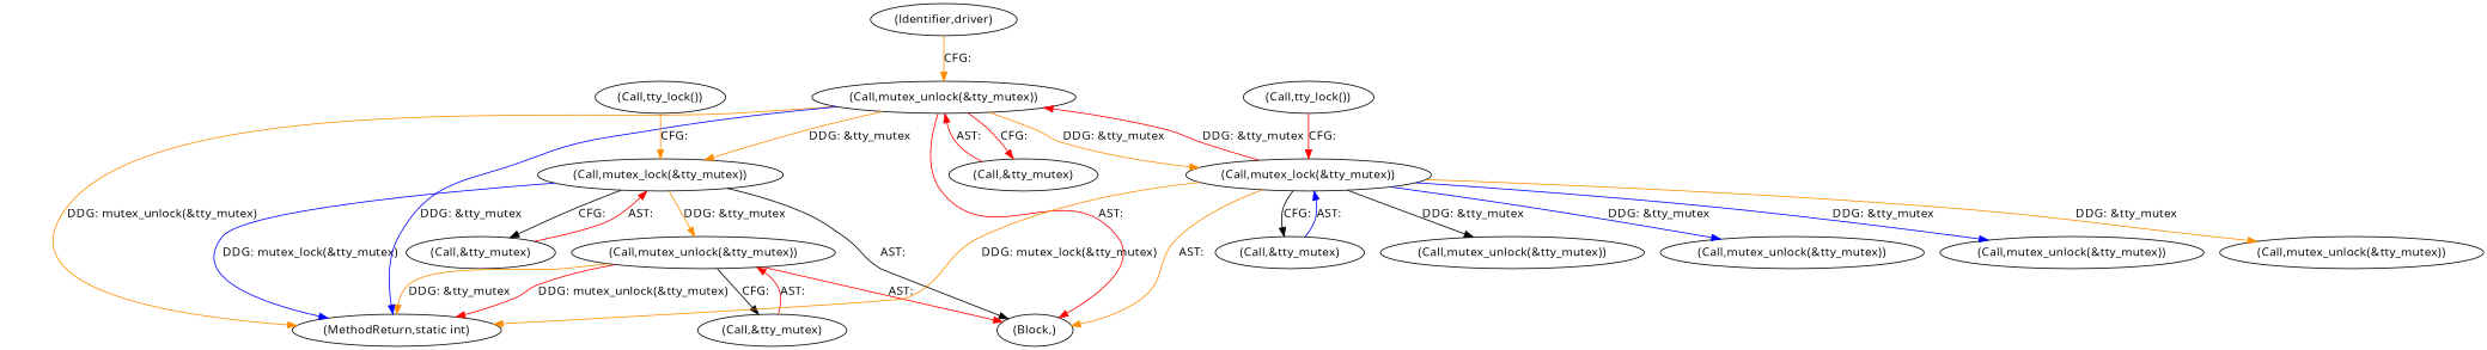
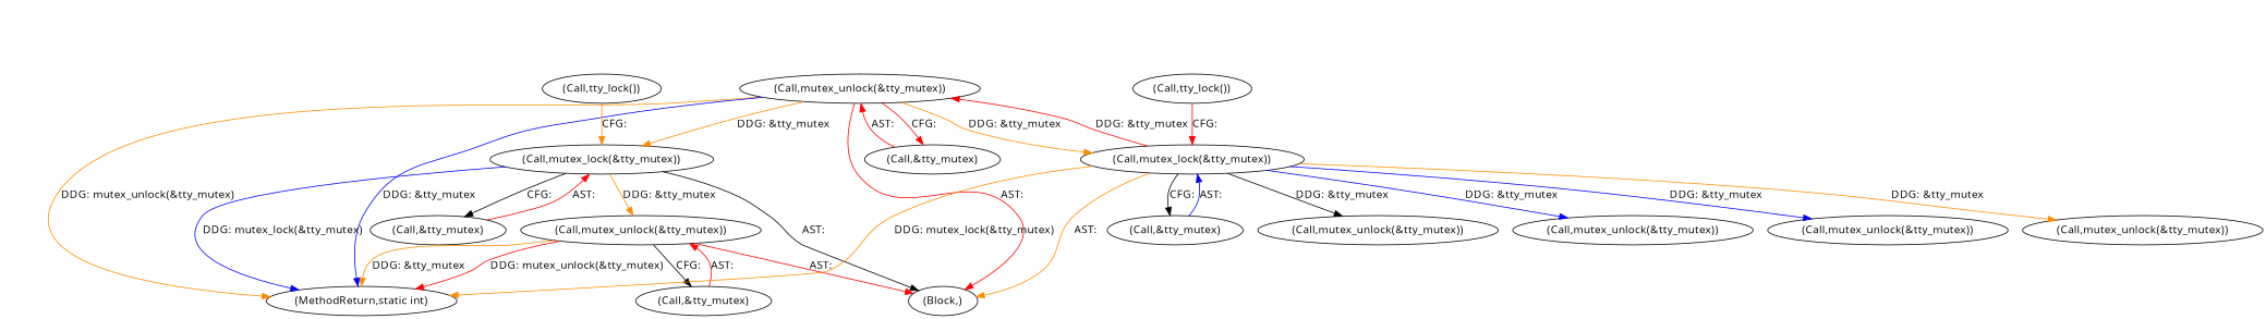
  digraph {
    fontname="Open Sans"
    node [fontname="Open Sans"]
    edge [color=darkorange fontname="Open Sans"]
    n1 [label="(Call,mutex_lock(&tty_mutex))"]
    n2 [label="(Call,mutex_unlock(&tty_mutex))"]
    n3 [label="(Call,&tty_mutex)"]
    n4 [label="(MethodReturn,static int)"]
    n5 [label="(Block,)"]
    n6 [label="(Call,&tty_mutex)"]
    n7 [label="(Call,mutex_unlock(&tty_mutex))"]
    n8 [label="(Call,mutex_lock(&tty_mutex))"]
    n9 [label="(Call,&tty_mutex)"]
    n10 [label="(Call,&tty_mutex)"]
    n11 [label="(Call,mutex_unlock(&tty_mutex))"]
    n12 [label="(Call,mutex_unlock(&tty_mutex))"]
    n13 [label="(Call,mutex_unlock(&tty_mutex))"]
    n14 [label="(Call,mutex_unlock(&tty_mutex))"]
    n15 [label="(Call,tty_lock())"]
    n16 [label="(Call,tty_lock())"]
-   n17 [label="(Identifier,driver)"]
    n1 -> n2 [label="DDG: &tty_mutex"]
    n1 -> n3 [color=black label="CFG: "]
    n1 -> n4 [color=blue label="DDG: mutex_lock(&tty_mutex)"]
    n1 -> n5 [color=black label="AST: "]
    n2 -> n4 [color=red label="DDG: mutex_unlock(&tty_mutex)"]
    n2 -> n4 [label="DDG: &tty_mutex"]
    n2 -> n5 [color=red label="AST: "]
    n2 -> n6 [color=black label="CFG: "]
    n3 -> n1 [color=red label="AST: "]
    n6 -> n2 [color=red label="AST: "]
    n7 -> n1 [label="DDG: &tty_mutex"]
    n7 -> n4 [label="DDG: mutex_unlock(&tty_mutex)"]
    n7 -> n4 [color=blue label="DDG: &tty_mutex"]
    n7 -> n5 [color=red label="AST: "]
    n7 -> n8 [label="DDG: &tty_mutex"]
    n7 -> n9 [color=red label="CFG: "]
    n8 -> n4 [label="DDG: mutex_lock(&tty_mutex)"]
    n8 -> n5 [label="AST: "]
    n8 -> n7 [color=red label="DDG: &tty_mutex"]
    n8 -> n10 [color=black label="CFG: "]
    n8 -> n11 [color=black label="DDG: &tty_mutex"]
    n8 -> n12 [color=blue label="DDG: &tty_mutex"]
    n8 -> n13 [color=blue label="DDG: &tty_mutex"]
    n8 -> n14 [label="DDG: &tty_mutex"]
    n9 -> n7 [color=red label="AST: "]
    n10 -> n8 [color=blue label="AST: "]
    n15 -> n8 [color=red label="CFG: "]
    n16 -> n1 [label="CFG: "]
-   n17 -> n7 [label="CFG: "]
  }
